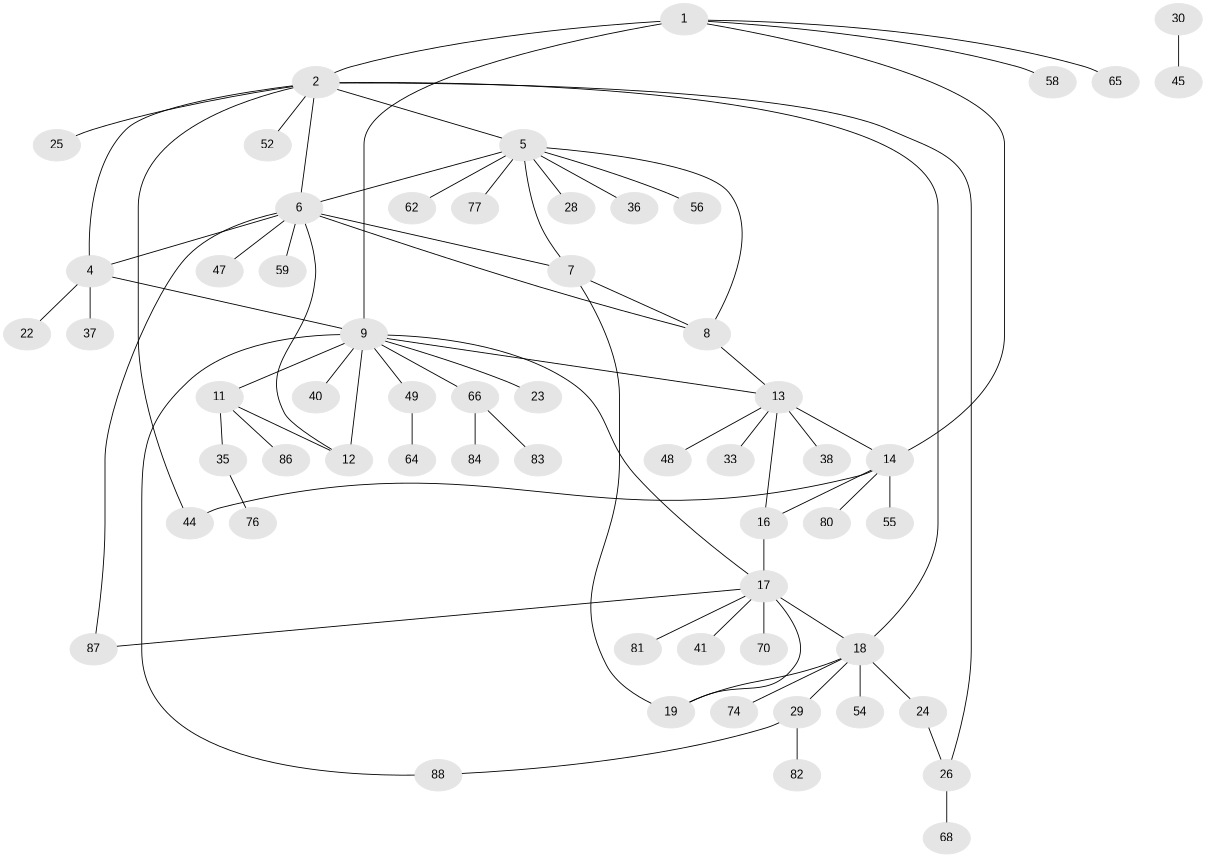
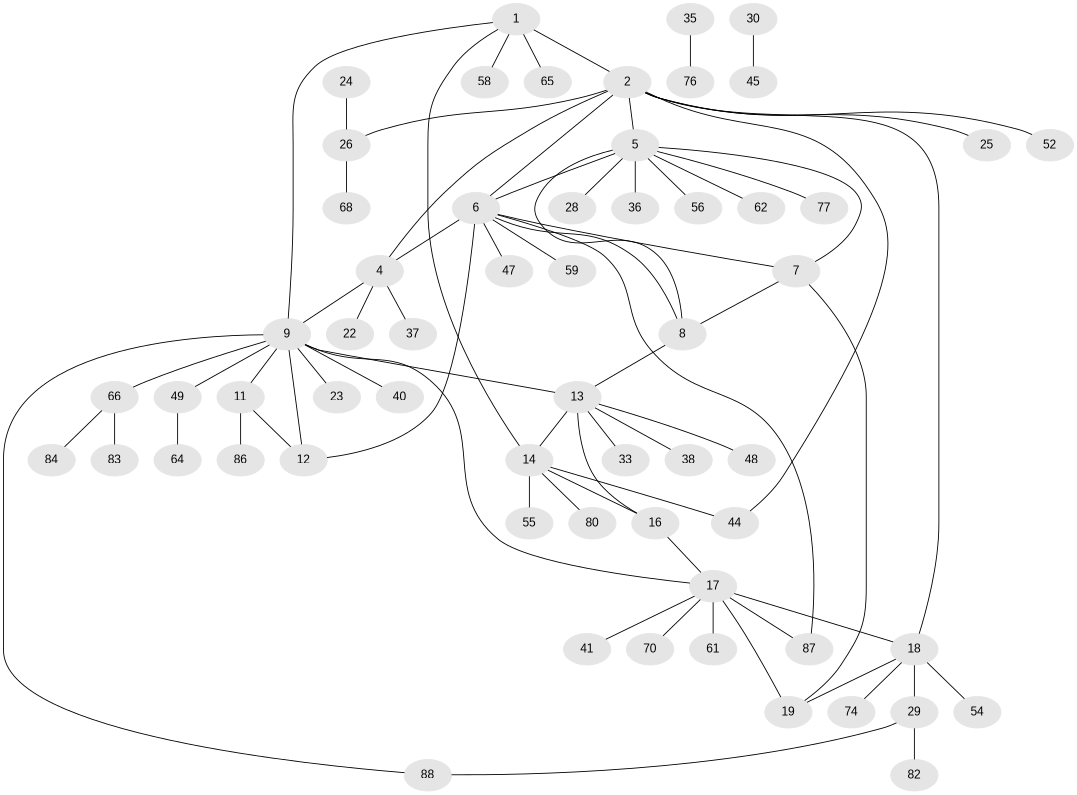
  graph {
    fontname="Liberation Sans"
    node [color=gray90 fontname="Liberation Sans" style=filled]
    edge [fontname="Liberation Sans"]
    1 [super="+3"]
    2 [super="+27"]
    9 [super="+10"]
    14 [super="+60"]
    58
    65
    4 [super="+32"]
    5 [super="+34"]
    6 [super="+46"]
    18 [super="+39"]
    25
    26 [super="+50"]
    44
    52
    22
    37
    12 [super="+43"]
    13 [super="+15"]
    11 [super="+75"]
    17 [super="+42"]
    23
    40
    49 [super="+70"]
    66 [super="+72"]
    n25 [label=88]
    16 [super="+57"]
    n27 [label=55]
    80
    7 [super="+69"]
    8 [super="+53"]
    28
    36
    56 [super="+61"]
    62
    77
    47
    59 [super="+73"]
    87
    19 [super="+20"]
    24
    29 [super="+63"]
    54
    74
    68
    33 [super="+67"]
    38 [super="+71"]
    48
    35
    86
    41
    n51 [label=70]
-   81
+   81 [label=61]
    64
    83
    84
    76 [super="+78"]
    82
    30 [super="+55"]
    45
    1 -- 2 [weight=2]
    1 -- 9
    1 -- 14
    1 -- 58
    1 -- 65
    2 -- 4
    2 -- 5
    2 -- 6
    2 -- 18
    2 -- 25
    2 -- 26
    2 -- 44
    2 -- 52
    9 -- 12 [weight=2]
    9 -- 13
    9 -- 11 [weight=2]
    9 -- 17
    9 -- 23
    9 -- 40
    9 -- 49
    9 -- 66
    9 -- n25
    14 -- 44
    14 -- 16
    14 -- n27
    14 -- 80
    4 -- 9
    4 -- 22
    4 -- 37
    5 -- 6
    5 -- 7
    5 -- 8
    5 -- 28
    5 -- 36
    5 -- 56
    5 -- 62
    5 -- 77
    6 -- 4 [weight=2]
    6 -- 12
    6 -- 7
    6 -- 8
    6 -- 47
    6 -- 59
    6 -- 87
    18 -- 19 [weight=2]
-   18 -- 24
    18 -- 29
    18 -- 54
    18 -- 74
    26 -- 68
    13 -- 14 [weight=2]
    13 -- 16 [weight=2]
    13 -- 33
    13 -- 38
    13 -- 48
    11 -- 12
-   11 -- 35
    11 -- 86
    17 -- 18
    17 -- 87
    17 -- 19 [weight=2]
    17 -- 41
    17 -- n51
    17 -- 81
    49 -- 64
    66 -- 83
    66 -- 84
    16 -- 17
    7 -- 8
    7 -- 19
    8 -- 13
    24 -- 26
    29 -- n25
    29 -- 82
    35 -- 76
    30 -- 45
  }
